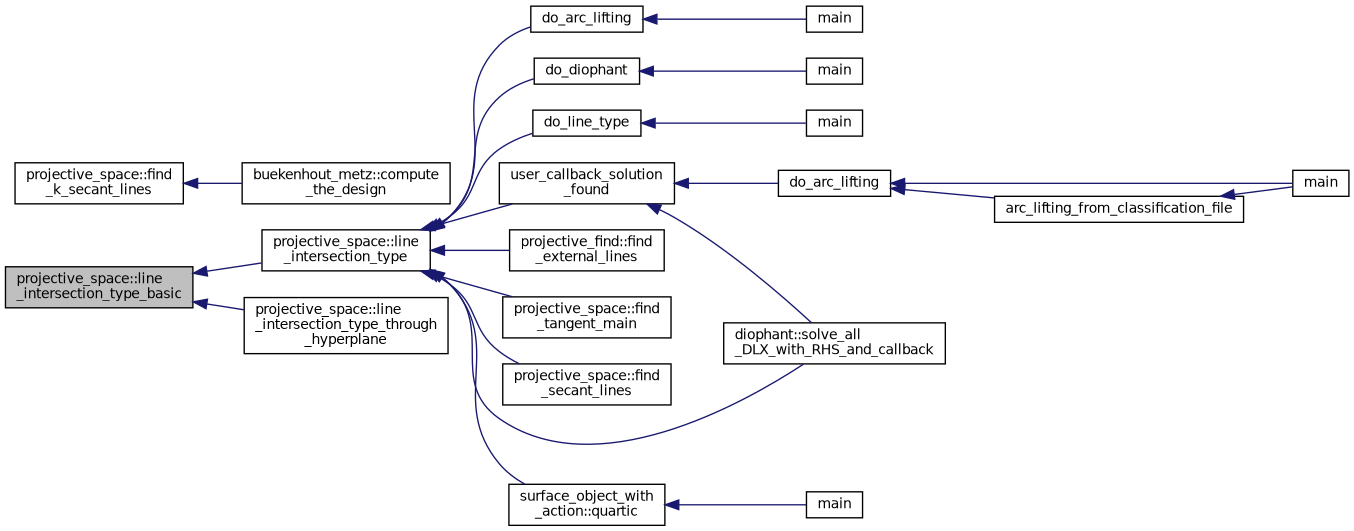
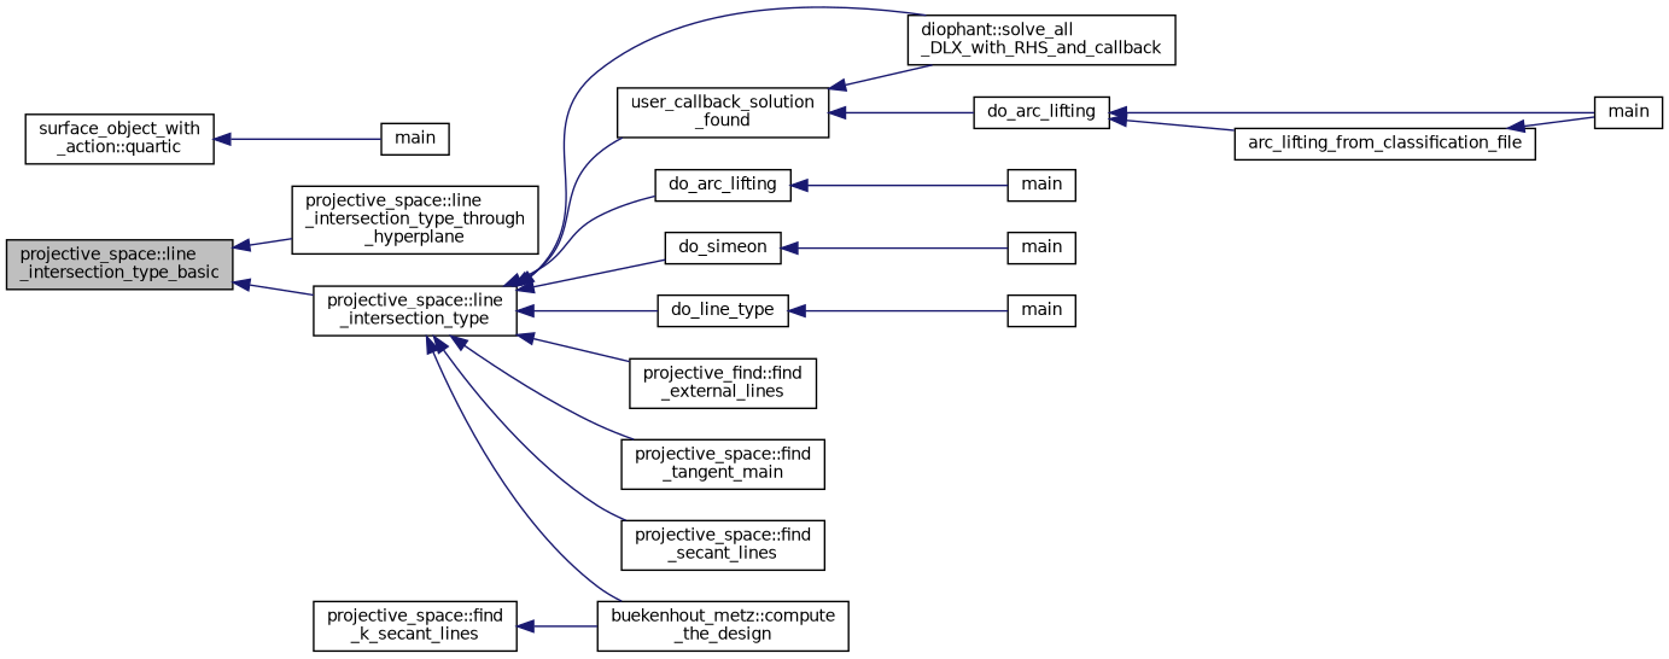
  digraph {
    rankdir=LR
    node [color=black fillcolor=white fontname=Helvetica fontsize=10 shape=record style=filled]
    edge [color=midnightblue dir=back fontname=Helvetica fontsize=10 labelfontname=Helvetica labelfontsize=10 style=solid]
    n1 [fillcolor=grey75 fontcolor=black height=0.2 label="projective_space::line\l_intersection_type_basic" width=0.4]
    n2 [height=0.2 label="projective_space::line\l_intersection_type" width=0.4]
    n3 [height=0.2 label="projective_space::line\l_intersection_type_through\l_hyperplane" width=0.4]
    n4 [height=0.2 label=do_arc_lifting width=0.4]
    n5 [height=0.2 label="user_callback_solution\l_found" width=0.4]
-   n6 [height=0.2 label=do_diophant width=0.4]
+   n6 [height=0.2 label=do_simeon width=0.4]
    n7 [height=0.2 label=do_line_type width=0.4]
    n8 [height=0.2 label="projective_find::find\l_external_lines" width=0.4]
    n9 [height=0.2 label="projective_space::find\l_tangent_main" width=0.4]
    n10 [height=0.2 label="projective_space::find\l_secant_lines" width=0.4]
    n11 [height=0.2 label="surface_object_with\l_action::quartic" width=0.4]
    n12 [height=0.2 label="diophant::solve_all\l_DLX_with_RHS_and_callback" width=0.4]
    n13 [height=0.2 label=main width=0.4]
    n14 [height=0.2 label=do_arc_lifting width=0.4]
    n15 [height=0.2 label=main width=0.4]
    n16 [height=0.2 label=main width=0.4]
    n17 [height=0.2 label="projective_space::find\l_k_secant_lines" width=0.4]
    n18 [height=0.2 label="buekenhout_metz::compute\l_the_design" width=0.4]
    n19 [height=0.2 label=main width=0.4]
    n20 [height=0.2 label=main width=0.4]
    n21 [height=0.2 label=arc_lifting_from_classification_file width=0.4]
    n1 -> n2
    n1 -> n3
    n2 -> n4
    n2 -> n5
    n2 -> n6
    n2 -> n7
    n2 -> n8
    n2 -> n9
    n2 -> n10
-   n2 -> n11
+   n2 -> n18
    n2 -> n12
    n4 -> n13
    n5 -> n12
    n5 -> n14
    n6 -> n15
    n7 -> n16
    n11 -> n19
    n14 -> n20
    n14 -> n21
    n17 -> n18
    n21 -> n20
  }
